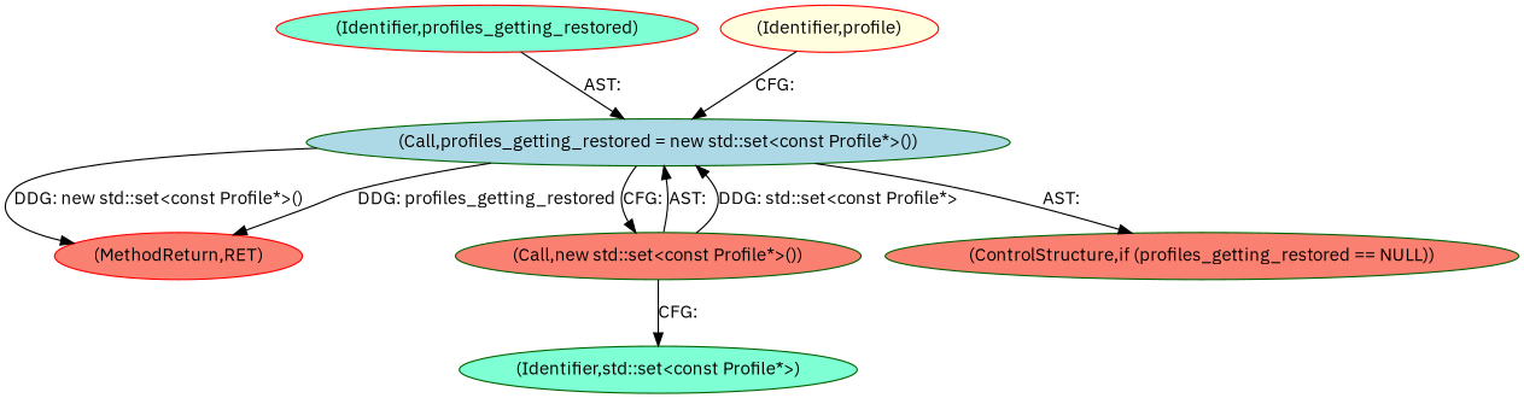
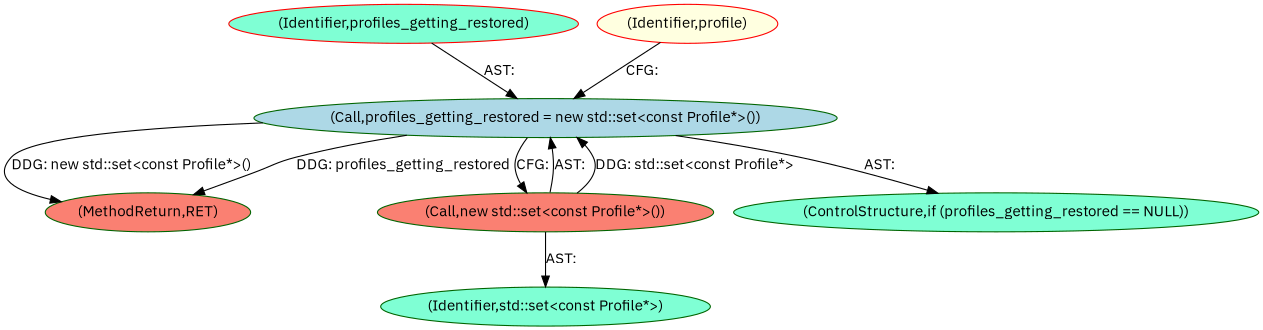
  digraph {
    fontname="IBM Plex Sans"
    node [color=darkgreen fillcolor=salmon fontname="IBM Plex Sans" style=filled]
    edge [fontname="IBM Plex Sans"]
    n1 [fillcolor=lightblue label="(Call,profiles_getting_restored = new std::set<const Profile*>())"]
    n2 [label="(Call,new std::set<const Profile*>())"]
-   n3 [color=red label="(MethodReturn,RET)"]
-   n4 [label="(ControlStructure,if (profiles_getting_restored == NULL))"]
+   n3 [label="(MethodReturn,RET)"]
+   n4 [fillcolor=aquamarine label="(ControlStructure,if (profiles_getting_restored == NULL))"]
    n5 [fillcolor=aquamarine label="(Identifier,std::set<const Profile*>)"]
    n6 [color=red fillcolor=aquamarine label="(Identifier,profiles_getting_restored)"]
    n7 [color=red fillcolor=lightyellow label="(Identifier,profile)"]
    n1 -> n2 [label="CFG: "]
    n1 -> n3 [label="DDG: new std::set<const Profile*>()"]
    n1 -> n3 [label="DDG: profiles_getting_restored"]
    n1 -> n4 [label="AST: "]
    n2 -> n1 [label="AST: "]
    n2 -> n1 [label="DDG: std::set<const Profile*>"]
-   n2 -> n5 [label="CFG: "]
+   n2 -> n5 [label="AST: "]
    n6 -> n1 [label="AST: "]
    n7 -> n1 [label="CFG: "]
  }
